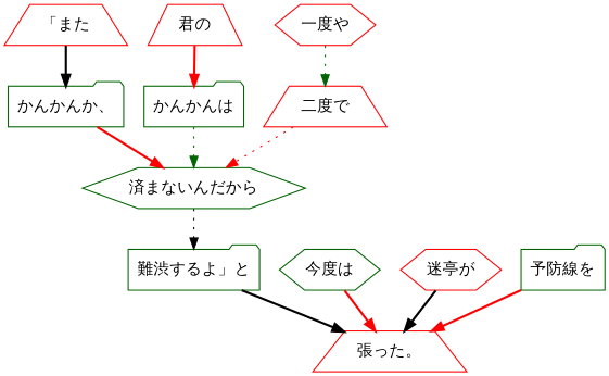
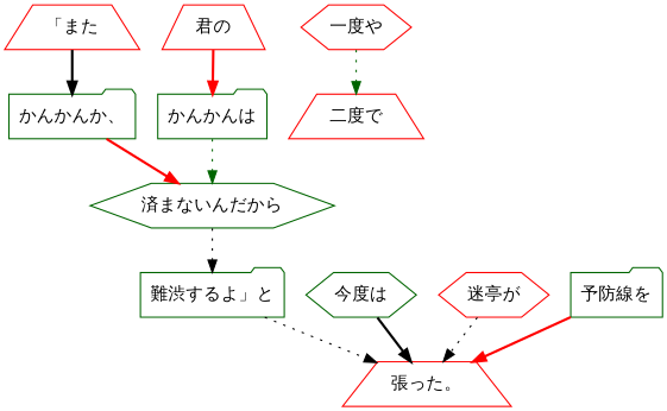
  digraph {
    fontname="Noto Serif"
    node [color=red fontname="Noto Serif" shape=trapezium]
    edge [color=black fontname="Noto Serif" style=bold]
    n1 [label="「また"]
    n2 [color=darkgreen label="かんかんか、" shape=folder]
    n3 [color=darkgreen label="済まないんだから" shape=hexagon]
    n4 [color=darkgreen label="難渋するよ」と" shape=folder]
    n5 [label="君の"]
    n6 [color=darkgreen label="かんかんは" shape=folder]
    n7 [label="一度や" shape=hexagon]
    n8 [label="二度で"]
    n9 [label="張った。"]
    n10 [color=darkgreen label="今度は" shape=hexagon]
    n11 [label="迷亭が" shape=hexagon]
    n12 [color=darkgreen label="予防線を" shape=folder]
    n1 -> n2
    n2 -> n3 [color=red]
    n3 -> n4 [style=dotted]
-   n4 -> n9
+   n4 -> n9 [style=dotted]
    n5 -> n6 [color=red]
    n6 -> n3 [color=darkgreen style=dotted]
    n7 -> n8 [color=darkgreen style=dotted]
-   n8 -> n3 [color=red style=dotted]
-   n10 -> n9 [color=red]
-   n11 -> n9
+   n10 -> n9
+   n11 -> n9 [style=dotted]
    n12 -> n9 [color=red]
  }
